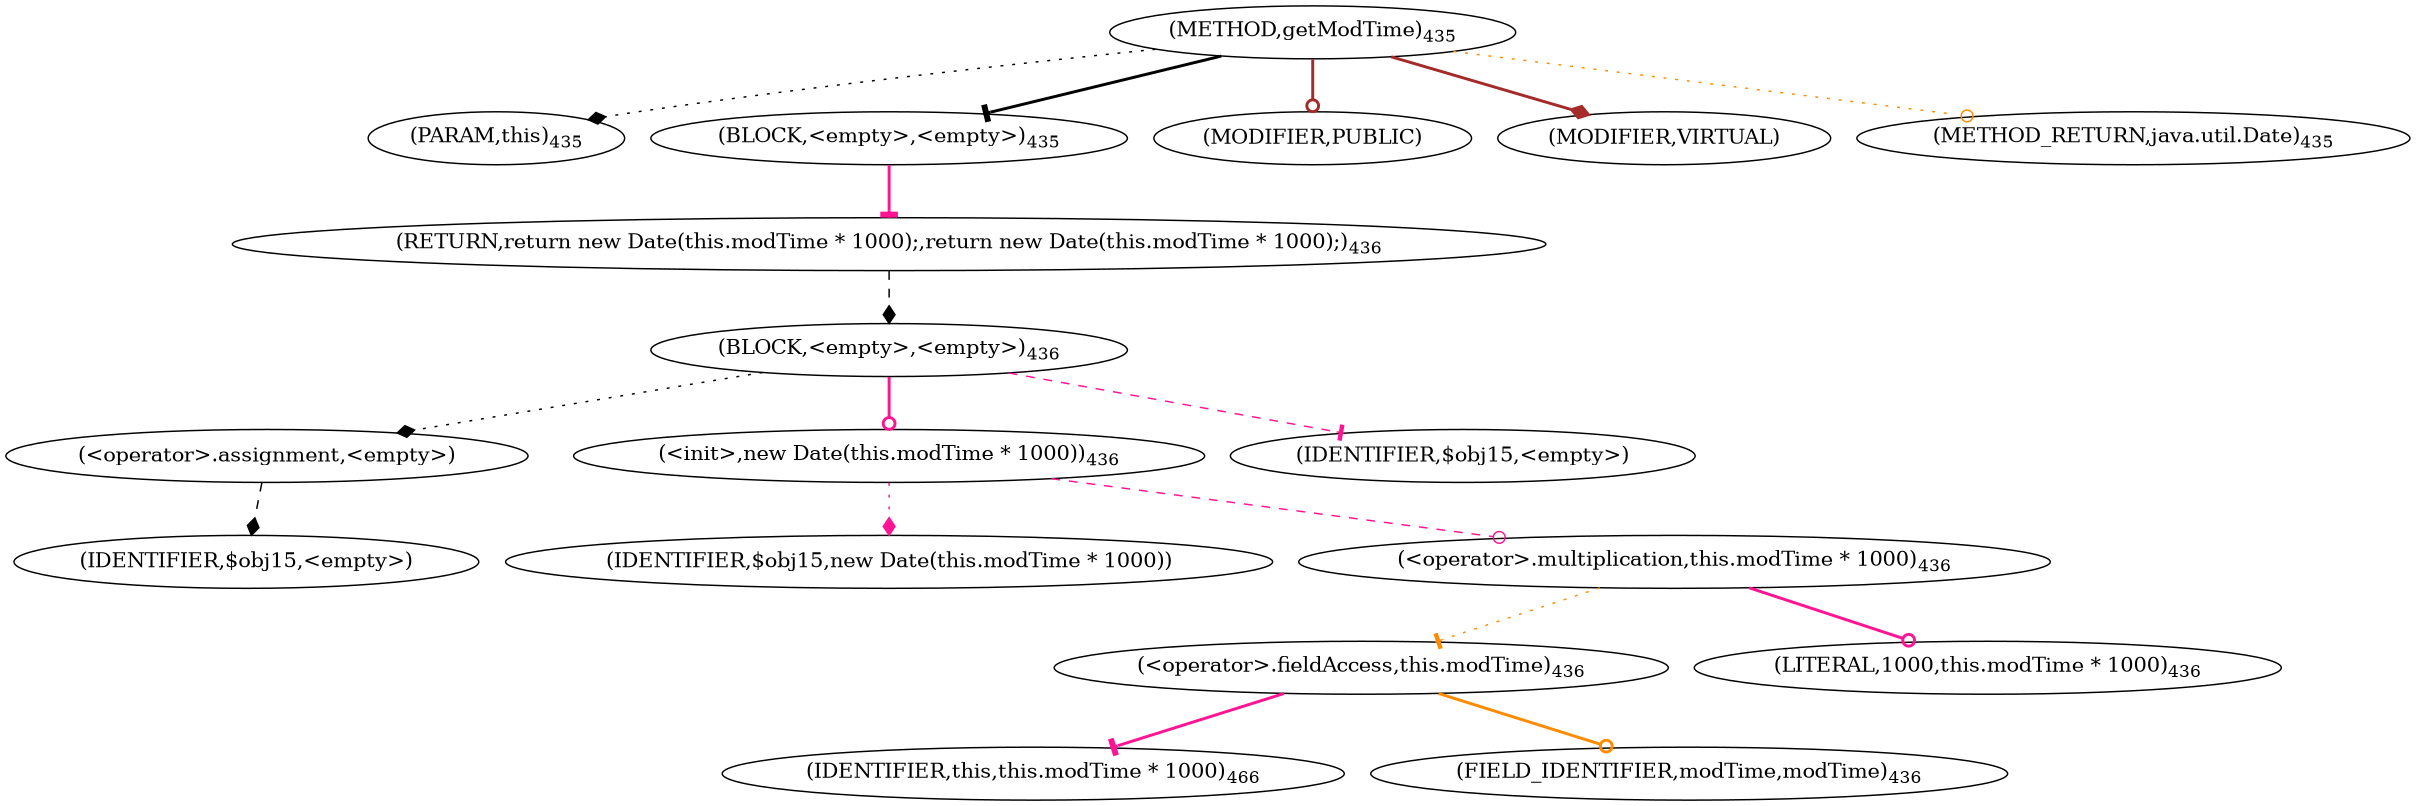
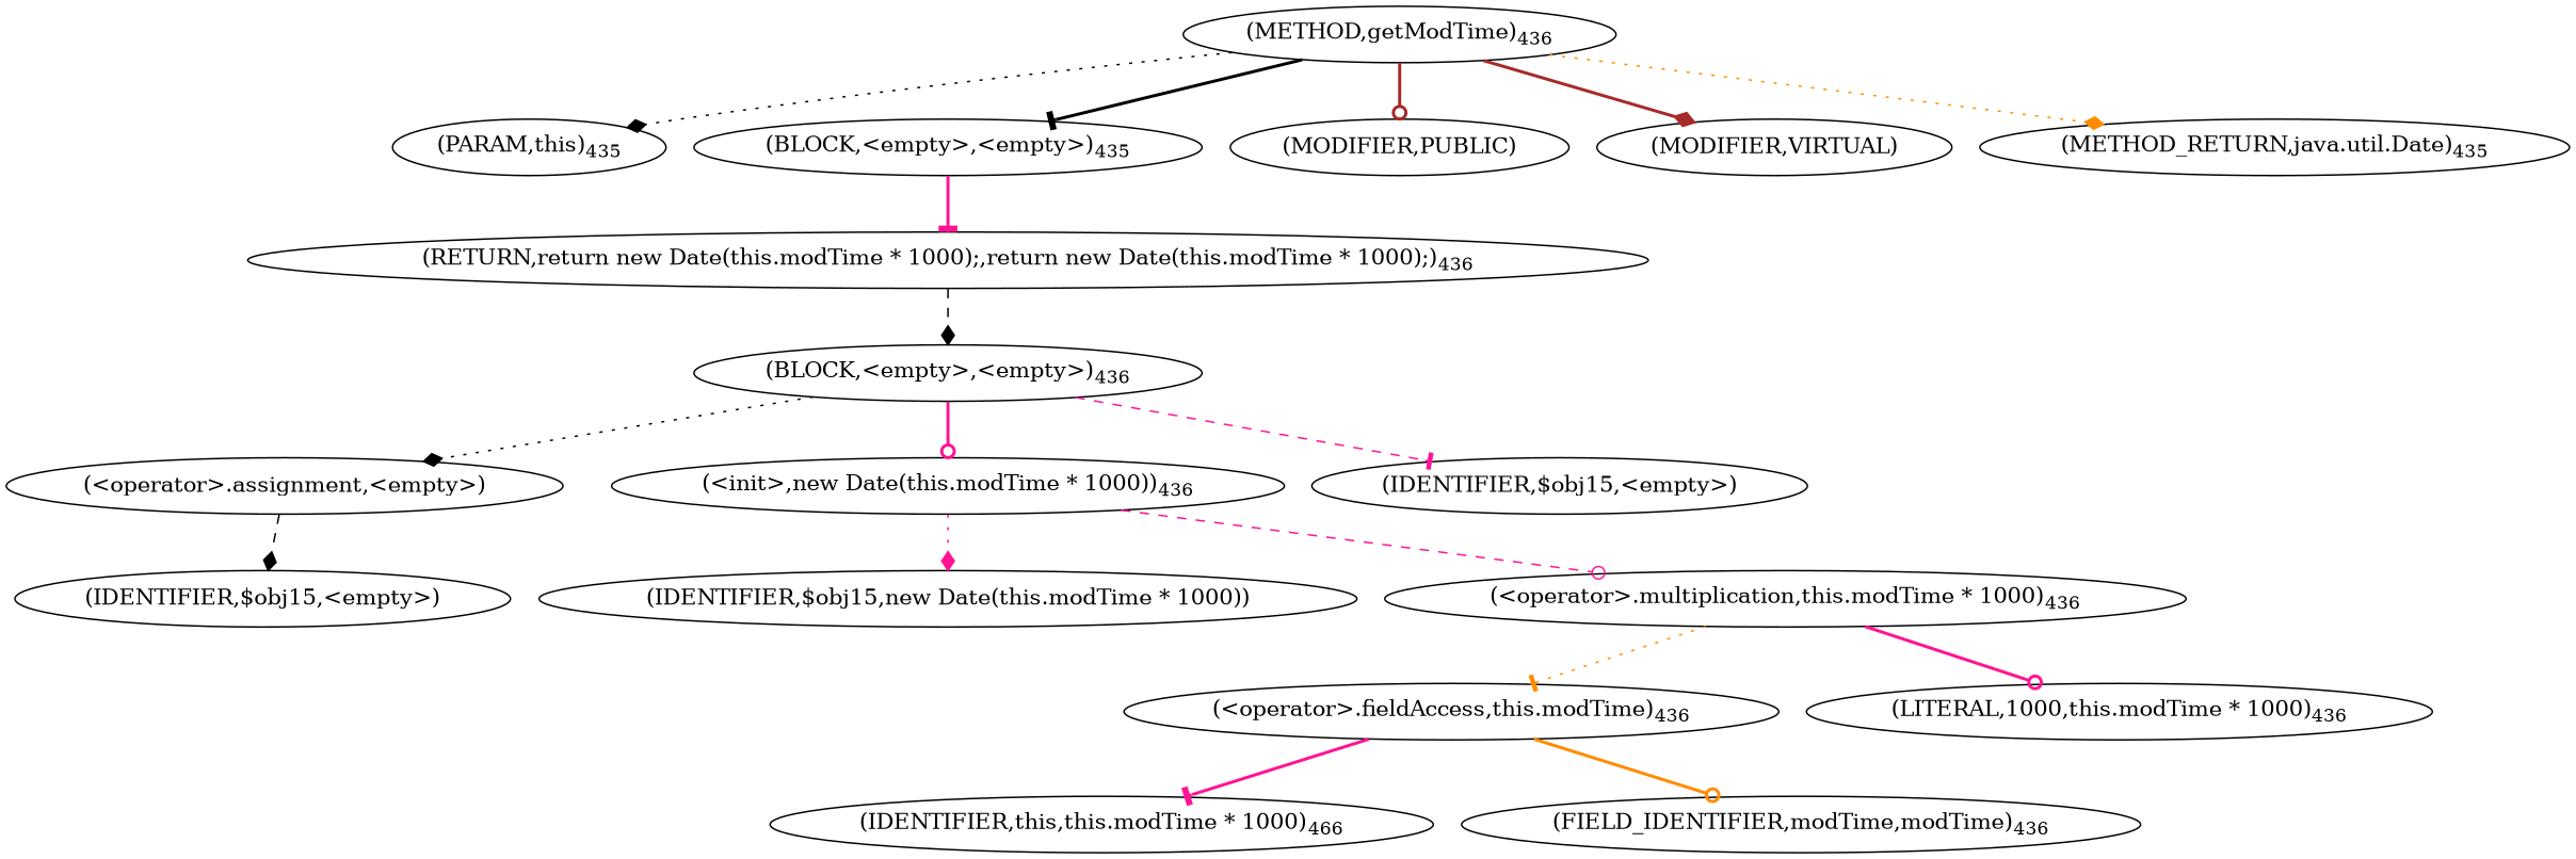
  digraph {
    edge [arrowhead=diamond color=deeppink style=bold]
-   n1 [label=<(METHOD,getModTime)<SUB>435</SUB>>]
+   n1 [label=<(METHOD,getModTime)<SUB>436</SUB>>]
    n2 [label=<(PARAM,this)<SUB>435</SUB>>]
    n3 [label=<(BLOCK,&lt;empty&gt;,&lt;empty&gt;)<SUB>435</SUB>>]
    n4 [label=<(MODIFIER,PUBLIC)>]
    n5 [label=<(MODIFIER,VIRTUAL)>]
    n6 [label=<(METHOD_RETURN,java.util.Date)<SUB>435</SUB>>]
    n7 [label=<(RETURN,return new Date(this.modTime * 1000);,return new Date(this.modTime * 1000);)<SUB>436</SUB>>]
    n8 [label=<(BLOCK,&lt;empty&gt;,&lt;empty&gt;)<SUB>436</SUB>>]
    n9 [label=<(&lt;operator&gt;.assignment,&lt;empty&gt;)>]
    n10 [label=<(&lt;init&gt;,new Date(this.modTime * 1000))<SUB>436</SUB>>]
    n11 [label=<(IDENTIFIER,$obj15,&lt;empty&gt;)>]
    n12 [label=<(IDENTIFIER,$obj15,&lt;empty&gt;)>]
    n13 [label=<(IDENTIFIER,$obj15,new Date(this.modTime * 1000))>]
    n14 [label=<(&lt;operator&gt;.multiplication,this.modTime * 1000)<SUB>436</SUB>>]
    n15 [label=<(&lt;operator&gt;.fieldAccess,this.modTime)<SUB>436</SUB>>]
    n16 [label=<(LITERAL,1000,this.modTime * 1000)<SUB>436</SUB>>]
    n17 [label=<(IDENTIFIER,this,this.modTime * 1000)<SUB>466</SUB>>]
    n18 [label=<(FIELD_IDENTIFIER,modTime,modTime)<SUB>436</SUB>>]
    n1 -> n2 [color=black style=dotted]
    n1 -> n3 [arrowhead=tee color=black]
    n1 -> n4 [arrowhead=odot color=brown]
    n1 -> n5 [color=brown]
-   n1 -> n6 [arrowhead=odot color=darkorange style=dotted]
+   n1 -> n6 [color=darkorange style=dotted]
    n3 -> n7 [arrowhead=tee]
    n7 -> n8 [color=black style=dashed]
    n8 -> n9 [color=black style=dotted]
    n8 -> n10 [arrowhead=odot]
    n8 -> n11 [arrowhead=tee style=dashed]
    n9 -> n12 [color=black style=dashed]
    n10 -> n13 [style=dotted]
    n10 -> n14 [arrowhead=odot style=dashed]
    n14 -> n15 [arrowhead=tee color=darkorange style=dotted]
    n14 -> n16 [arrowhead=odot]
    n15 -> n17 [arrowhead=tee]
    n15 -> n18 [arrowhead=odot color=darkorange]
  }
